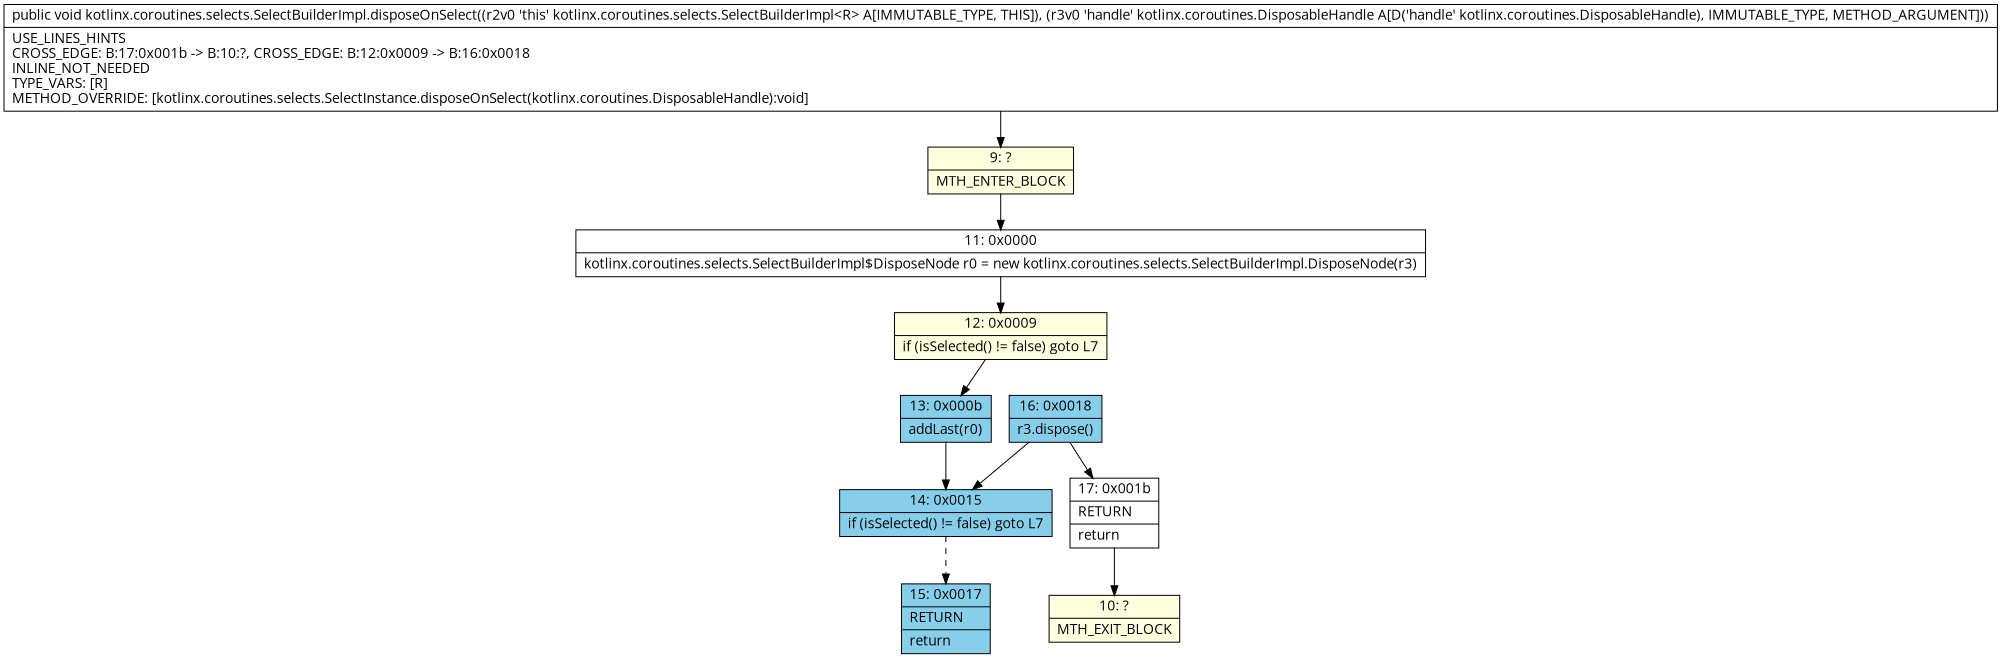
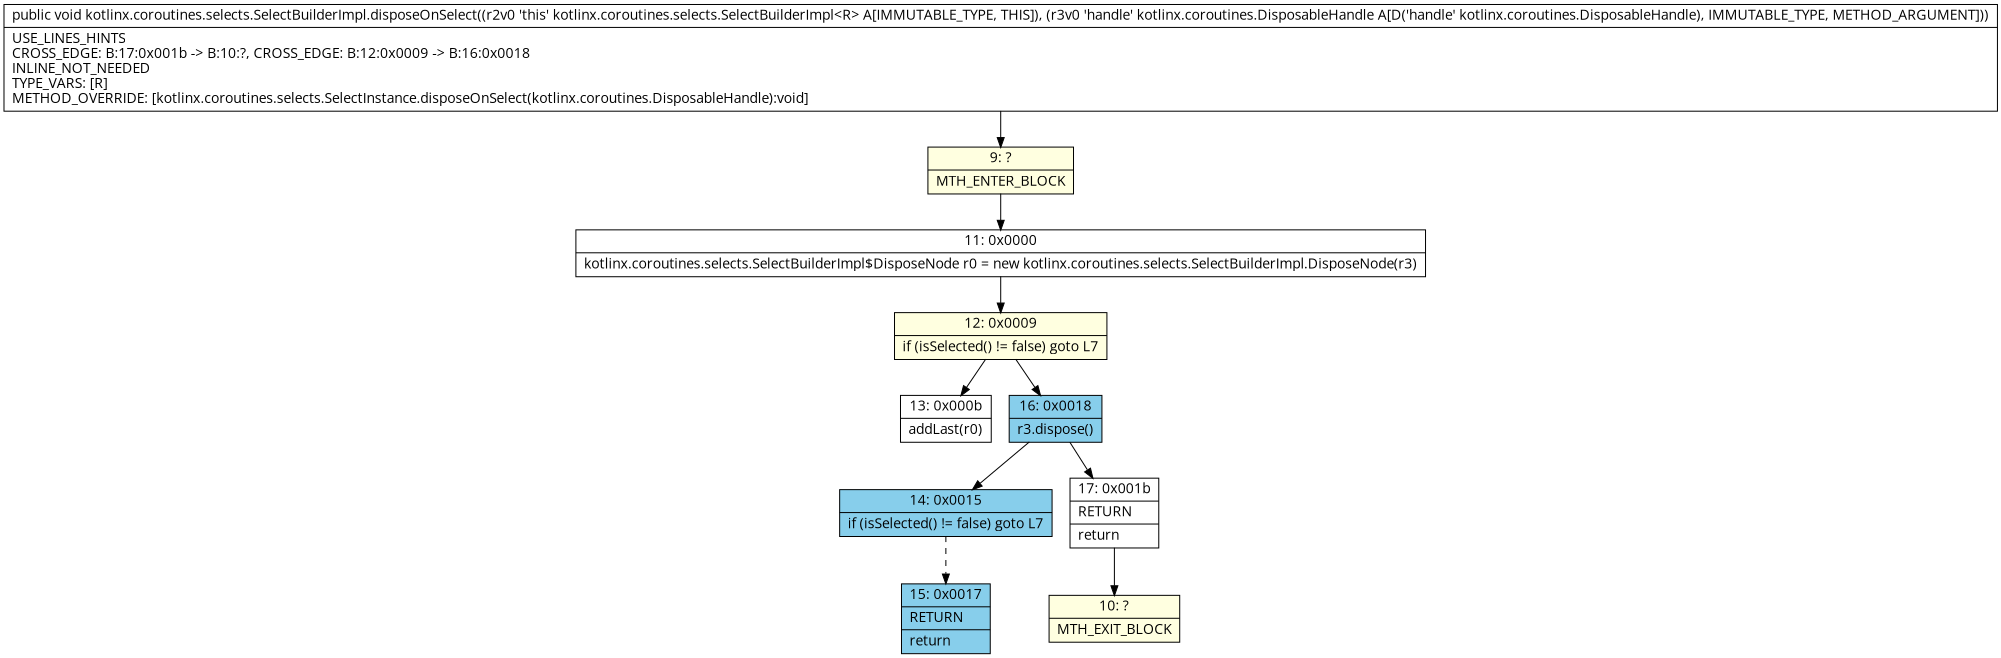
  digraph {
    fontname="Open Sans"
    node [fillcolor=white fontname="Open Sans" shape=record style=filled]
    edge [fontname="Open Sans"]
    n1 [fillcolor=lightyellow label="{9\:\ ?|MTH_ENTER_BLOCK\l}"]
    n2 [label="{11\:\ 0x0000|kotlinx.coroutines.selects.SelectBuilderImpl$DisposeNode r0 = new kotlinx.coroutines.selects.SelectBuilderImpl.DisposeNode(r3)\l}"]
    n3 [fillcolor=lightyellow label="{12\:\ 0x0009|if (isSelected() != false) goto L7\l}"]
-   n4 [fillcolor=skyblue label="{13\:\ 0x000b|addLast(r0)\l}"]
+   n4 [label="{13\:\ 0x000b|addLast(r0)\l}"]
    n5 [fillcolor=skyblue label="{16\:\ 0x0018|r3.dispose()\l}"]
    n6 [fillcolor=skyblue label="{14\:\ 0x0015|if (isSelected() != false) goto L7\l}"]
    n7 [label="{17\:\ 0x001b|RETURN\l|return\l}"]
    n8 [fillcolor=skyblue label="{15\:\ 0x0017|RETURN\l|return\l}"]
    n9 [fillcolor=lightyellow label="{10\:\ ?|MTH_EXIT_BLOCK\l}"]
    n10 [label="{public void kotlinx.coroutines.selects.SelectBuilderImpl.disposeOnSelect((r2v0 'this' kotlinx.coroutines.selects.SelectBuilderImpl\<R\> A[IMMUTABLE_TYPE, THIS]), (r3v0 'handle' kotlinx.coroutines.DisposableHandle A[D('handle' kotlinx.coroutines.DisposableHandle), IMMUTABLE_TYPE, METHOD_ARGUMENT]))  | USE_LINES_HINTS\lCROSS_EDGE: B:17:0x001b \-\> B:10:?, CROSS_EDGE: B:12:0x0009 \-\> B:16:0x0018\lINLINE_NOT_NEEDED\lTYPE_VARS: [R]\lMETHOD_OVERRIDE: [kotlinx.coroutines.selects.SelectInstance.disposeOnSelect(kotlinx.coroutines.DisposableHandle):void]\l}"]
    n1 -> n2
    n2 -> n3
    n3 -> n4 [style=solid]
-   n4 -> n6
+   n3 -> n5
    n5 -> n6
    n5 -> n7
    n6 -> n8 [style=dashed]
    n7 -> n9
    n10 -> n1
  }
